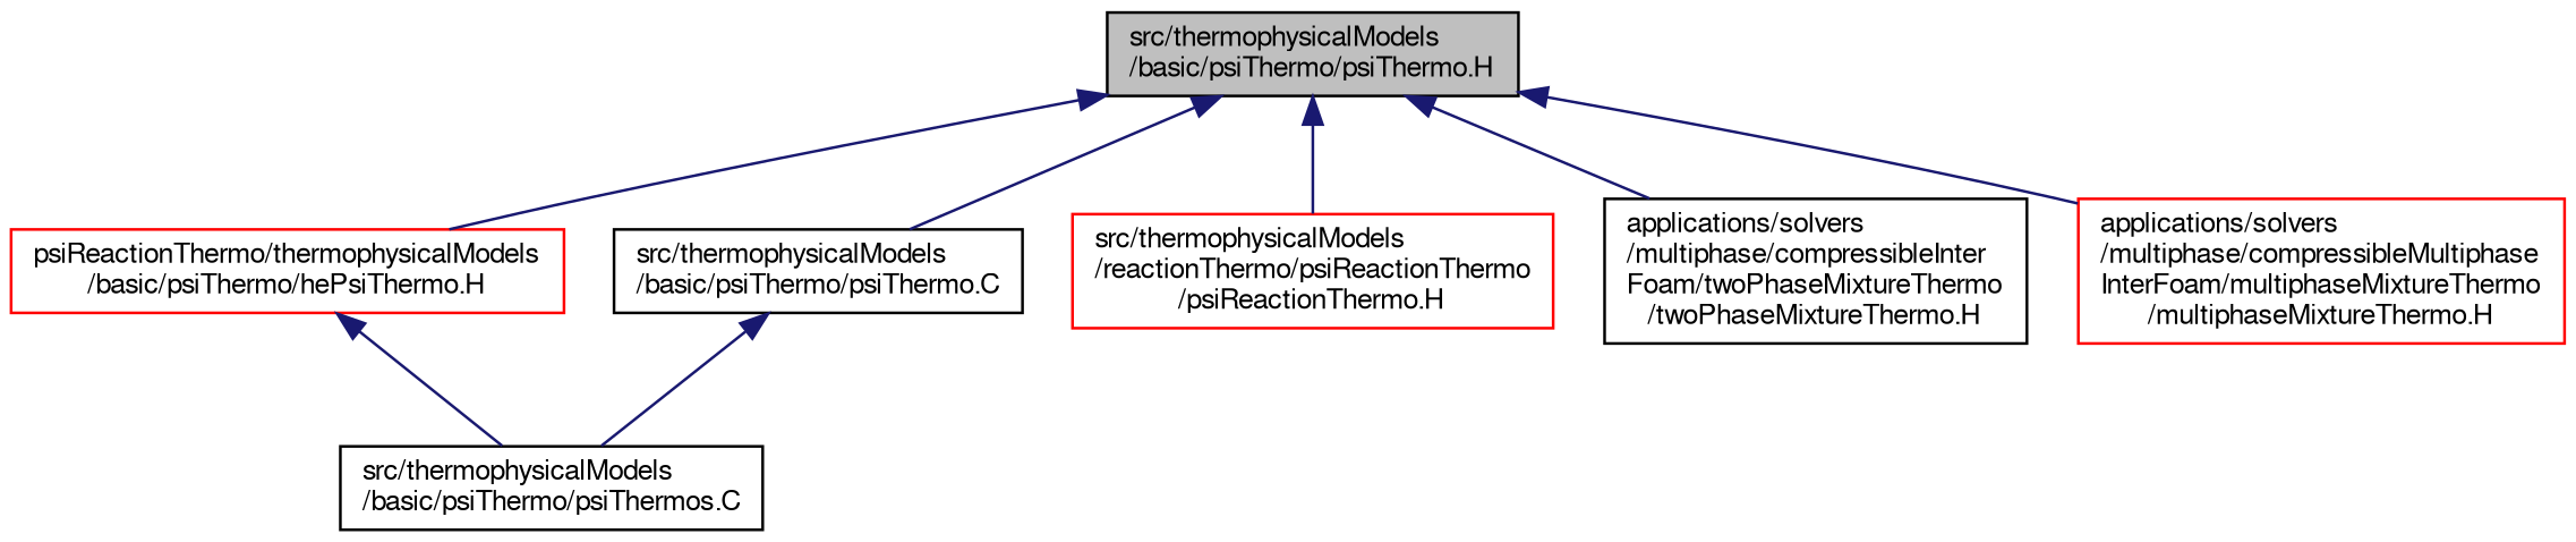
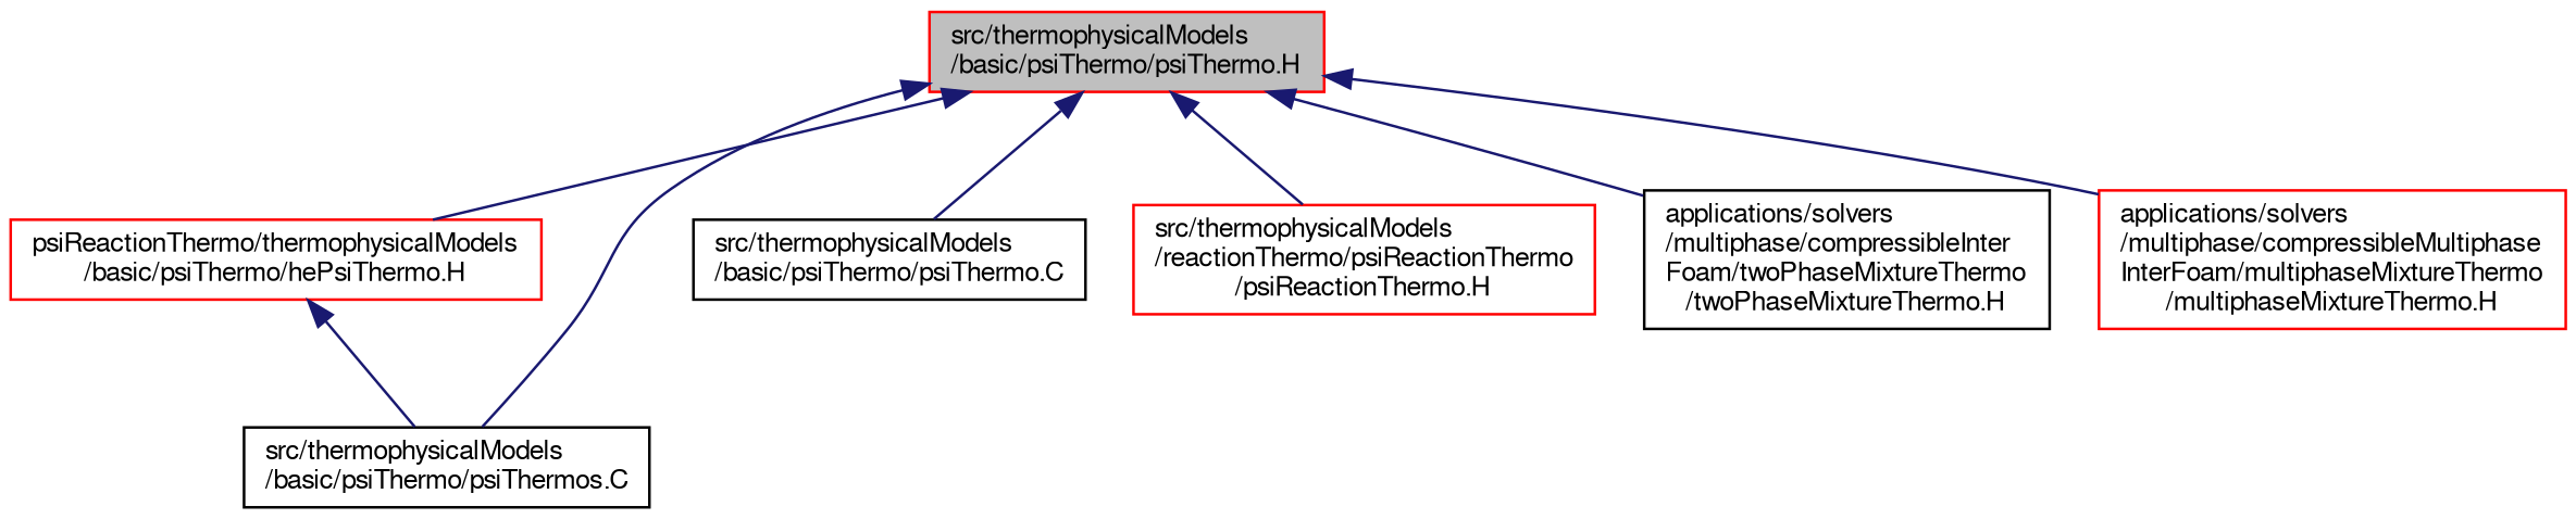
  digraph {
    node [color=black fontname=FreeSans fontsize=10 shape=record]
    edge [color=midnightblue dir=back fontname=FreeSans fontsize=10 labelfontname=FreeSans labelfontsize=10 style=solid]
-   n1 [fillcolor=grey75 fontcolor=black height=0.2 label="src/thermophysicalModels\l/basic/psiThermo/psiThermo.H" style=filled width=0.4]
+   n1 [color=red fillcolor=grey75 fontcolor=black height=0.2 label="src/thermophysicalModels\l/basic/psiThermo/psiThermo.H" style=filled width=0.4]
    n2 [color=red height=0.2 label="psiReactionThermo/thermophysicalModels\l/basic/psiThermo/hePsiThermo.H" width=0.4]
    n3 [height=0.2 label="src/thermophysicalModels\l/basic/psiThermo/psiThermos.C" width=0.4]
    n4 [height=0.2 label="src/thermophysicalModels\l/basic/psiThermo/psiThermo.C" width=0.4]
    n5 [color=red height=0.2 label="src/thermophysicalModels\l/reactionThermo/psiReactionThermo\l/psiReactionThermo.H" width=0.4]
    n6 [height=0.2 label="applications/solvers\l/multiphase/compressibleInter\lFoam/twoPhaseMixtureThermo\l/twoPhaseMixtureThermo.H" width=0.4]
    n7 [color=red height=0.2 label="applications/solvers\l/multiphase/compressibleMultiphase\lInterFoam/multiphaseMixtureThermo\l/multiphaseMixtureThermo.H" width=0.4]
    n1 -> n2
-   n4 -> n3
+   n1 -> n3
    n1 -> n4
    n1 -> n5
    n1 -> n6
    n1 -> n7
    n2 -> n3
  }
